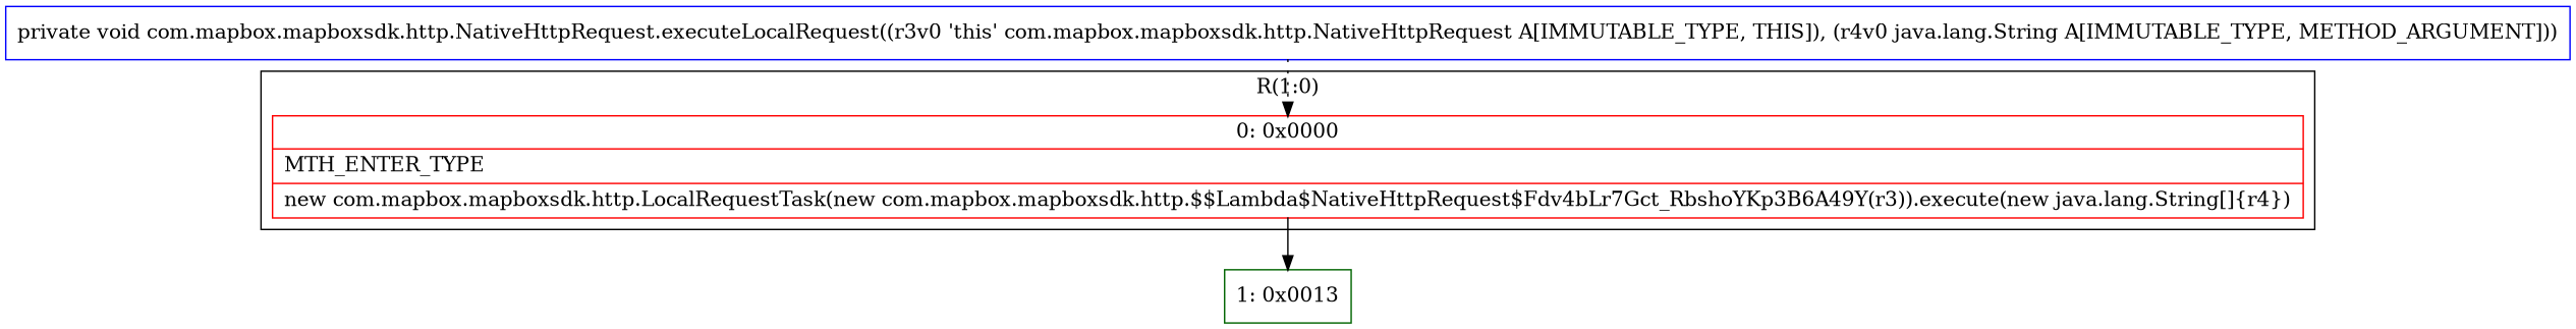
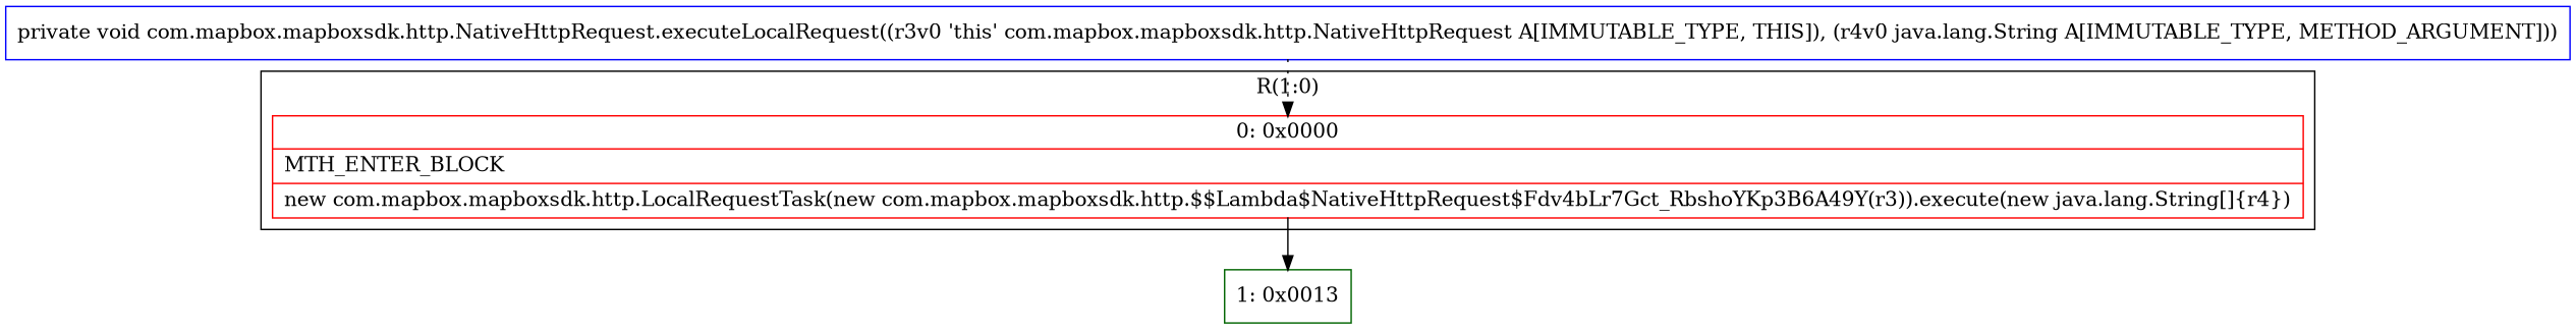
  digraph {
    node [shape=record]
    edge [arrowhead=normal]
-   n1 [color=red label="{0\:\ 0x0000|MTH_ENTER_TYPE\l|new com.mapbox.mapboxsdk.http.LocalRequestTask(new com.mapbox.mapboxsdk.http.$$Lambda$NativeHttpRequest$Fdv4bLr7Gct_RbshoYKp3B6A49Y(r3)).execute(new java.lang.String[]\{r4\})\l}"]
+   n1 [color=red label="{0\:\ 0x0000|MTH_ENTER_BLOCK\l|new com.mapbox.mapboxsdk.http.LocalRequestTask(new com.mapbox.mapboxsdk.http.$$Lambda$NativeHttpRequest$Fdv4bLr7Gct_RbshoYKp3B6A49Y(r3)).execute(new java.lang.String[]\{r4\})\l}"]
    n2 [color=darkgreen label="{1\:\ 0x0013}"]
    n3 [label="{private void com.mapbox.mapboxsdk.http.NativeHttpRequest.executeLocalRequest((r3v0 'this' com.mapbox.mapboxsdk.http.NativeHttpRequest A[IMMUTABLE_TYPE, THIS]), (r4v0 java.lang.String A[IMMUTABLE_TYPE, METHOD_ARGUMENT])) }" color=blue]
    subgraph cluster_1 {
      label="R(1:0)"
      n1
    }
    n1 -> n2 [style=solid]
    n3 -> n1 [style=dotted]
  }
